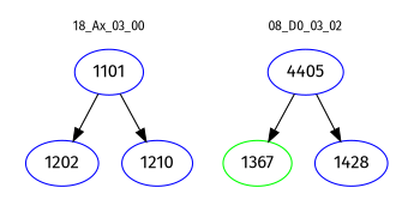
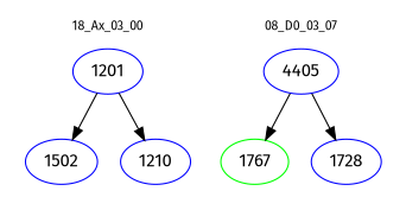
  digraph {
    fontname="Fira Sans"
    node [color=blue fontname="Fira Sans"]
    edge [color=black fontname="Fira Sans"]
-   n1 [label=1101]
-   n2 [label=1202]
+   n1 [label=1201]
+   n2 [label=1502]
    n3 [label=1210]
    n4 [label=4405]
-   n5 [color=green label=1367]
-   n6 [label=1428]
+   n5 [color=green label=1767]
+   n6 [label=1728]
    subgraph cluster_1 {
      color=white
      fontsize=10
      label="18_Ax_03_00"
      n1
      n2
      n3
    }
    subgraph cluster_2 {
      color=white
      fontsize=10
-     label="08_D0_03_02"
+     label="08_D0_03_07"
      n4
      n5
      n6
    }
    n1 -> n2
    n1 -> n3
    n4 -> n5
    n4 -> n6
  }
